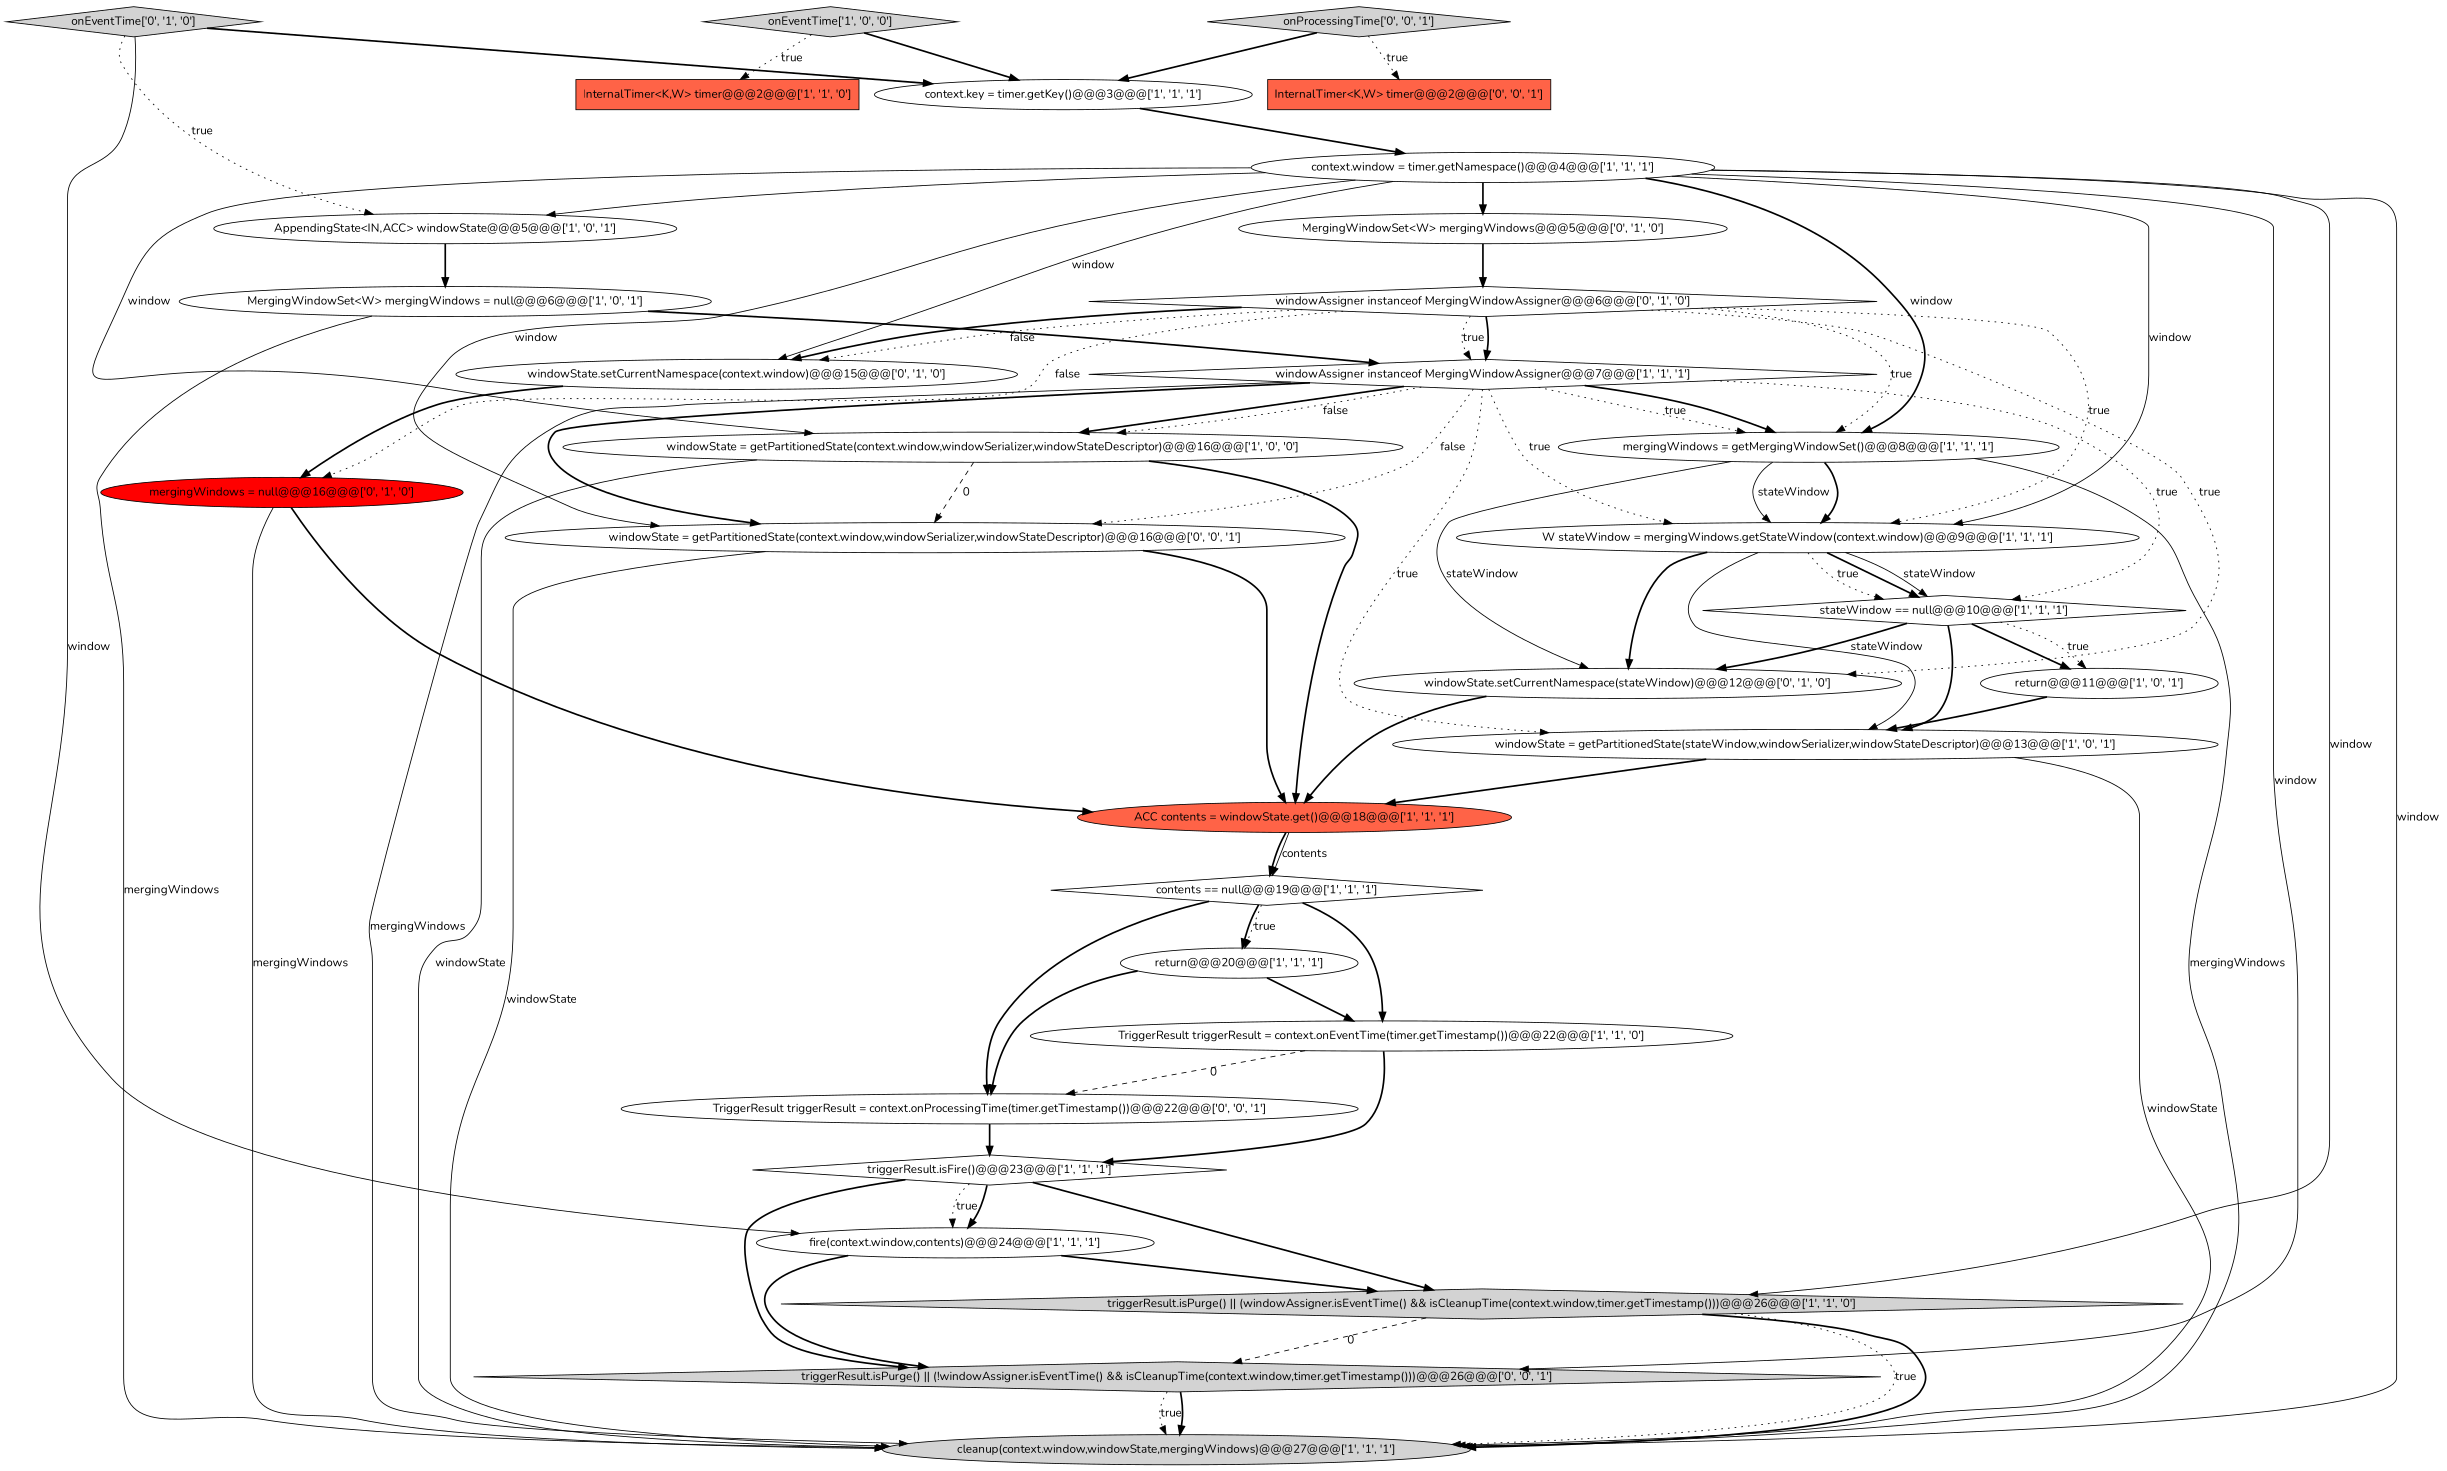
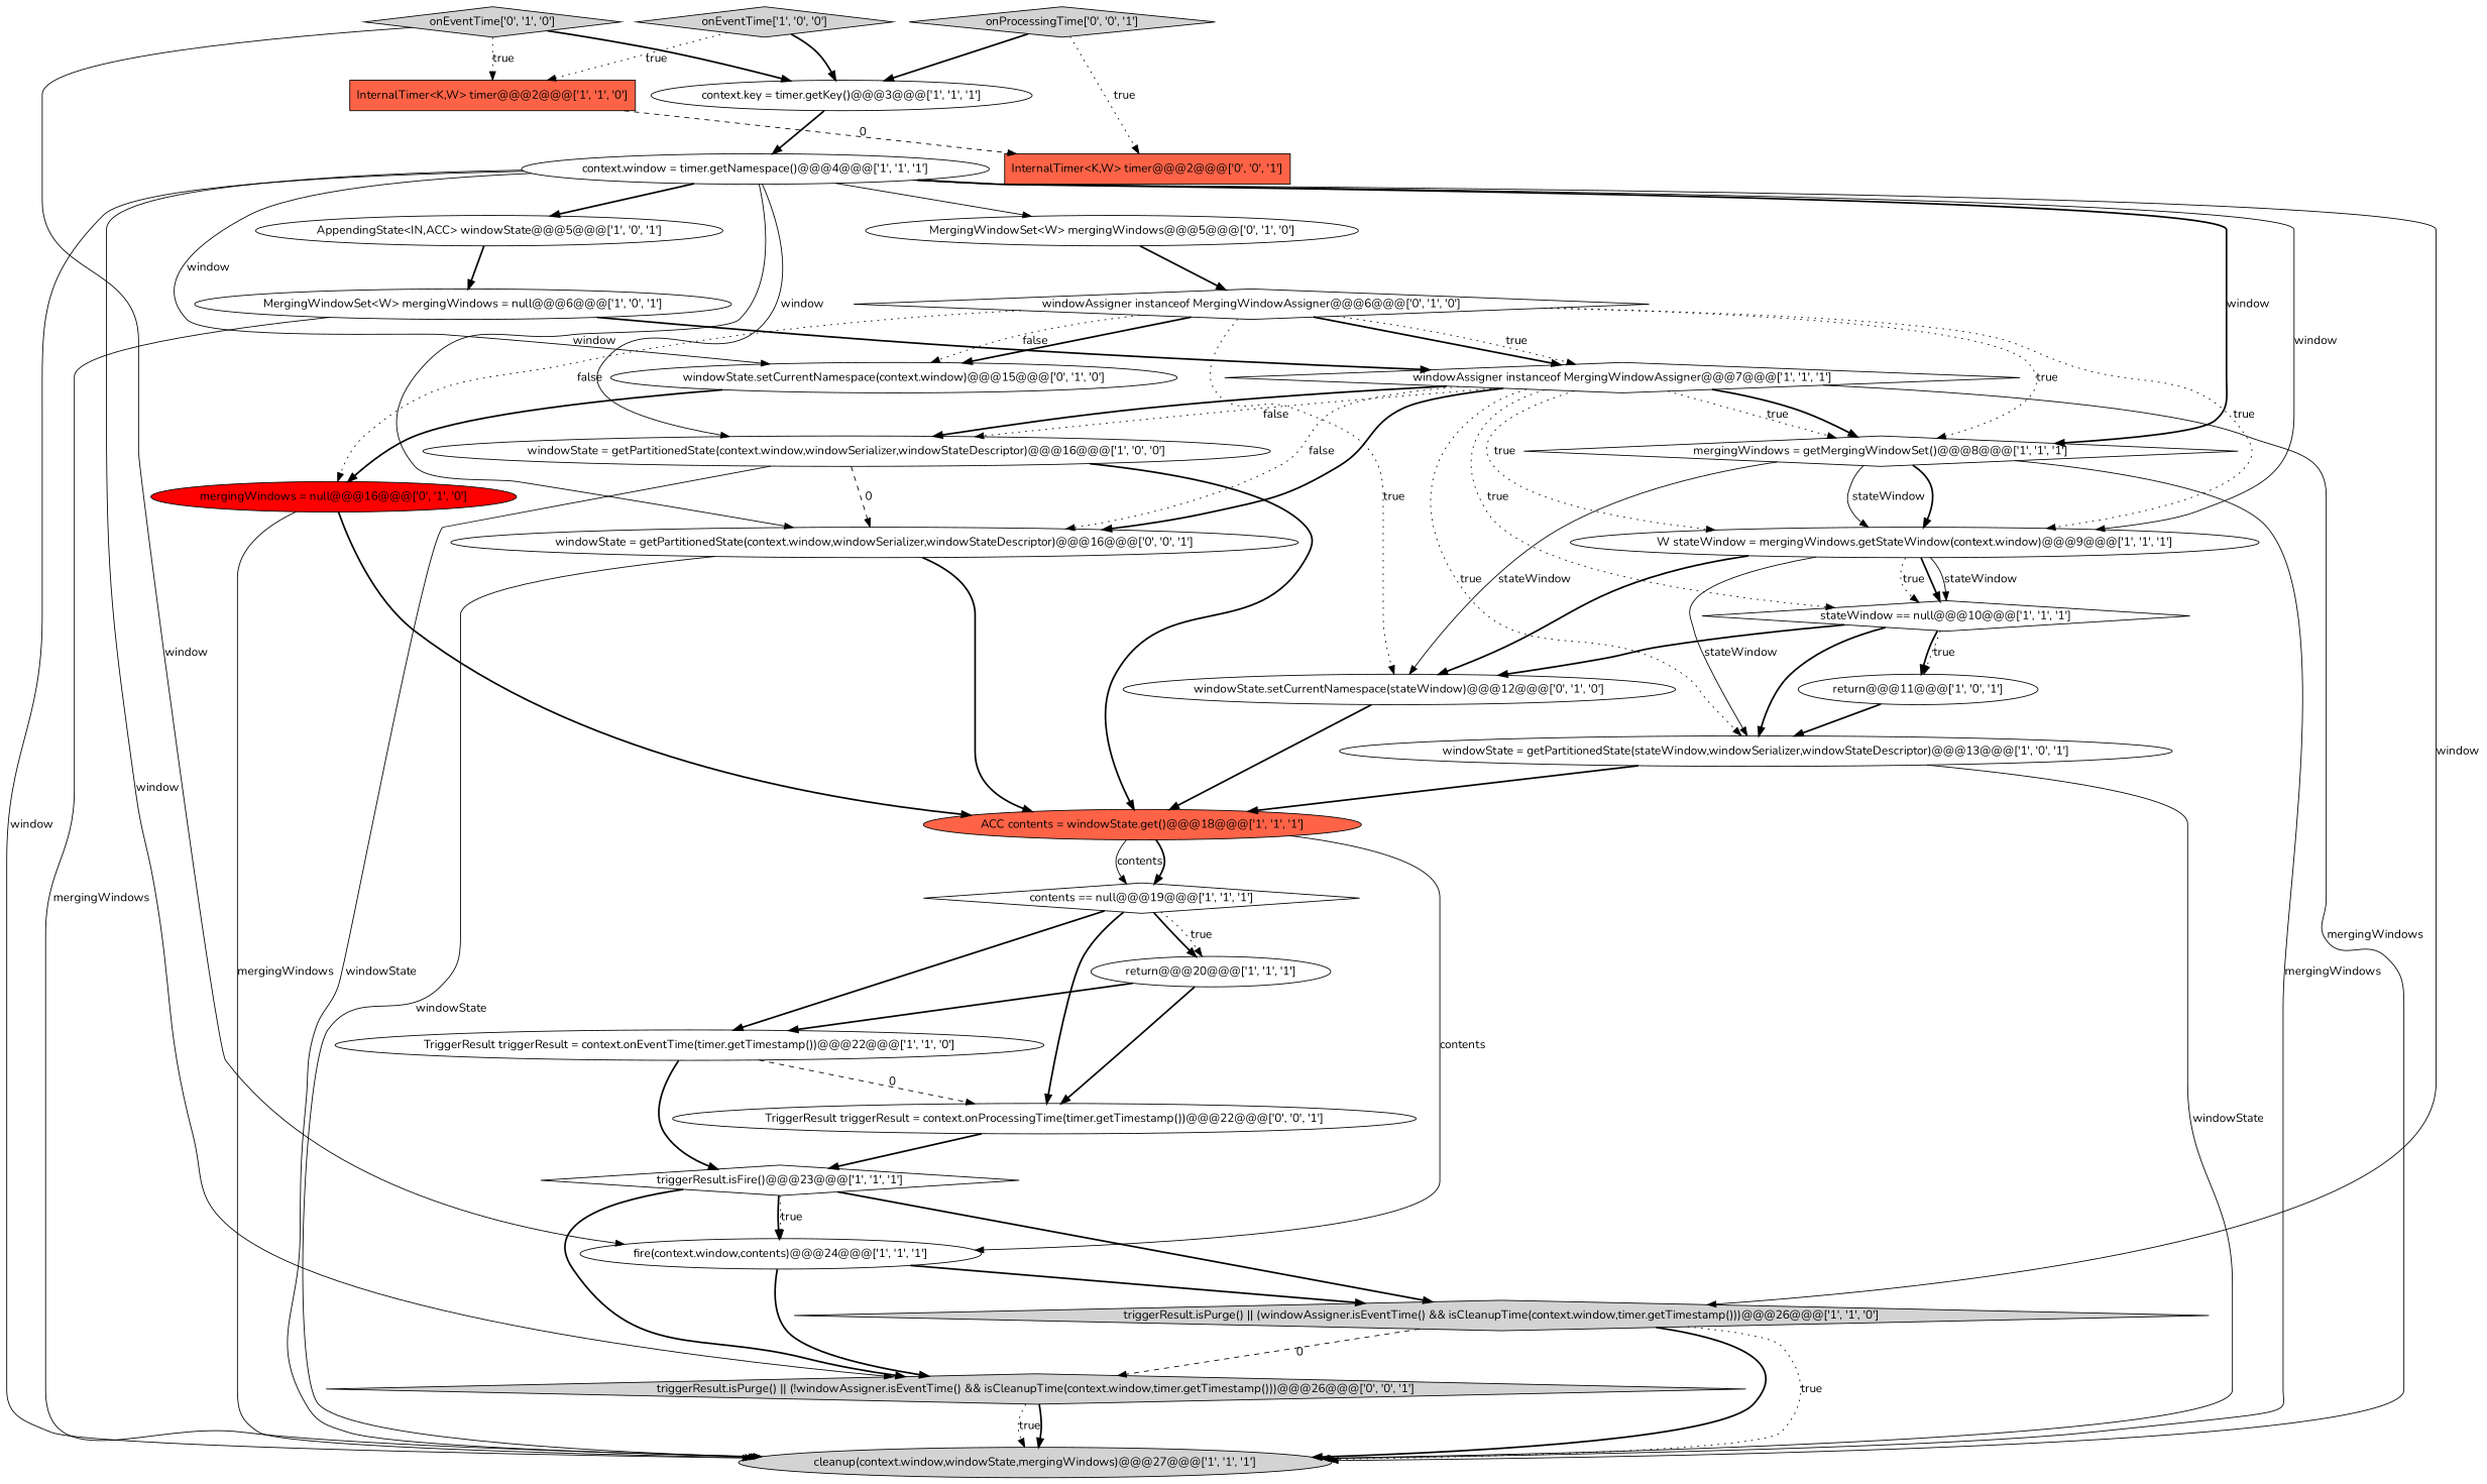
  digraph {
    fontname=Nunito
    node [fillcolor=white fontname=Nunito shape=ellipse style=filled]
    edge [fontname=Nunito style=bold]
    n1 [label="contents == null@@@19@@@['1', '1', '1']" shape=diamond]
    n2 [label="TriggerResult triggerResult = context.onEventTime(timer.getTimestamp())@@@22@@@['1', '1', '0']"]
    n3 [label="return@@@20@@@['1', '1', '1']"]
    n4 [label="TriggerResult triggerResult = context.onProcessingTime(timer.getTimestamp())@@@22@@@['0', '0', '1']"]
    n5 [label="triggerResult.isFire()@@@23@@@['1', '1', '1']" shape=diamond]
    n6 [fillcolor=lightgray label="triggerResult.isPurge() || (!windowAssigner.isEventTime() && isCleanupTime(context.window,timer.getTimestamp()))@@@26@@@['0', '0', '1']" shape=diamond]
    n7 [label="fire(context.window,contents)@@@24@@@['1', '1', '1']"]
    n8 [fillcolor=lightgray label="triggerResult.isPurge() || (windowAssigner.isEventTime() && isCleanupTime(context.window,timer.getTimestamp()))@@@26@@@['1', '1', '0']" shape=diamond]
    n9 [fillcolor=lightgray label="cleanup(context.window,windowState,mergingWindows)@@@27@@@['1', '1', '1']"]
    n10 [label="return@@@11@@@['1', '0', '1']"]
    n11 [label="windowState = getPartitionedState(stateWindow,windowSerializer,windowStateDescriptor)@@@13@@@['1', '0', '1']"]
    n12 [fillcolor=tomato label="ACC contents = windowState.get()@@@18@@@['1', '1', '1']"]
    n13 [label="stateWindow == null@@@10@@@['1', '1', '1']" shape=diamond]
    n14 [label="windowState.setCurrentNamespace(stateWindow)@@@12@@@['0', '1', '0']"]
    n15 [label="W stateWindow = mergingWindows.getStateWindow(context.window)@@@9@@@['1', '1', '1']"]
    n16 [label="windowAssigner instanceof MergingWindowAssigner@@@7@@@['1', '1', '1']" shape=diamond]
-   n17 [label="mergingWindows = getMergingWindowSet()@@@8@@@['1', '1', '1']"]
+   n17 [label="mergingWindows = getMergingWindowSet()@@@8@@@['1', '1', '1']" shape=diamond]
    n18 [label="windowState = getPartitionedState(context.window,windowSerializer,windowStateDescriptor)@@@16@@@['0', '0', '1']"]
    n19 [label="windowState = getPartitionedState(context.window,windowSerializer,windowStateDescriptor)@@@16@@@['1', '0', '0']"]
    n20 [label="windowAssigner instanceof MergingWindowAssigner@@@6@@@['0', '1', '0']" shape=diamond]
    n21 [fillcolor=red label="mergingWindows = null@@@16@@@['0', '1', '0']"]
    n22 [label="windowState.setCurrentNamespace(context.window)@@@15@@@['0', '1', '0']"]
    n23 [label="MergingWindowSet<W> mergingWindows@@@5@@@['0', '1', '0']"]
    n24 [fillcolor=lightgray label="onEventTime['0', '1', '0']" shape=diamond]
    n25 [label="context.key = timer.getKey()@@@3@@@['1', '1', '1']"]
    n26 [fillcolor=tomato label="InternalTimer<K,W> timer@@@2@@@['1', '1', '0']" shape=box]
    n27 [label="context.window = timer.getNamespace()@@@4@@@['1', '1', '1']"]
    n28 [fillcolor=tomato label="InternalTimer<K,W> timer@@@2@@@['0', '0', '1']" shape=box]
    n29 [label="MergingWindowSet<W> mergingWindows = null@@@6@@@['1', '0', '1']"]
    n30 [label="AppendingState<IN,ACC> windowState@@@5@@@['1', '0', '1']"]
    n31 [fillcolor=lightgray label="onProcessingTime['0', '0', '1']" shape=diamond]
    n32 [fillcolor=lightgray label="onEventTime['1', '0', '0']" shape=diamond]
    n1 -> n2
    n1 -> n3
    n1 -> n3 [label=true style=dotted]
    n1 -> n4
    n2 -> n4 [label=0 style=dashed]
    n2 -> n5
    n3 -> n2
    n3 -> n4
    n4 -> n5
    n5 -> n6
    n5 -> n7 [label=true style=dotted]
    n5 -> n7
    n5 -> n8
    n6 -> n9 [label=true style=dotted]
    n6 -> n9
    n7 -> n6
    n7 -> n8
    n8 -> n6 [label=0 style=dashed]
    n8 -> n9 [label=true style=dotted]
    n8 -> n9
    n10 -> n11
    n11 -> n9 [label=windowState style=solid]
    n11 -> n12
    n12 -> n1 [label=contents style=solid]
    n12 -> n1
+   n12 -> n7 [label=contents style=solid]
    n13 -> n10 [label=true style=dotted]
    n13 -> n10
    n13 -> n11
    n13 -> n14
    n14 -> n12
    n15 -> n11 [label=stateWindow style=solid]
    n15 -> n13
    n15 -> n13 [label=stateWindow style=solid]
    n15 -> n13 [label=true style=dotted]
    n15 -> n14
    n16 -> n9 [label=mergingWindows style=solid]
    n16 -> n11 [label=true style=dotted]
    n16 -> n13 [label=true style=dotted]
    n16 -> n15 [label=true style=dotted]
    n16 -> n17 [label=true style=dotted]
    n16 -> n17
    n16 -> n18 [label=false style=dotted]
    n16 -> n18
    n16 -> n19
    n16 -> n19 [label=false style=dotted]
    n17 -> n9 [label=mergingWindows style=solid]
    n17 -> n14 [label=stateWindow style=solid]
    n17 -> n15
    n17 -> n15 [label=stateWindow style=solid]
    n18 -> n9 [label=windowState style=solid]
    n18 -> n12
    n19 -> n9 [label=windowState style=solid]
    n19 -> n12
    n19 -> n18 [label=0 style=dashed]
    n20 -> n14 [label=true style=dotted]
    n20 -> n15 [label=true style=dotted]
    n20 -> n16
    n20 -> n16 [label=true style=dotted]
    n20 -> n17 [label=true style=dotted]
    n20 -> n21 [label=false style=dotted]
    n20 -> n22
    n20 -> n22 [label=false style=dotted]
    n21 -> n9 [label=mergingWindows style=solid]
    n21 -> n12
    n22 -> n21
    n23 -> n20
    n24 -> n7 [label=window style=solid]
    n24 -> n25
-   n24 -> n30 [label=true style=dotted]
+   n24 -> n26 [label=true style=dotted]
    n25 -> n27
+   n26 -> n28 [label=0 style=dashed]
    n27 -> n6 [label=window style=solid]
    n27 -> n8 [label=window style=solid]
    n27 -> n9 [label=window style=solid]
    n27 -> n15 [label=window style=solid]
    n27 -> n17 [label=window]
    n27 -> n18 [label=window style=solid]
    n27 -> n19 [label=window style=solid]
    n27 -> n22 [label=window style=solid]
-   n27 -> n23
-   n27 -> n30 [style=solid]
+   n27 -> n23 [style=solid]
+   n27 -> n30
    n29 -> n9 [label=mergingWindows style=solid]
    n29 -> n16
    n30 -> n29
    n31 -> n25
    n31 -> n28 [label=true style=dotted]
    n32 -> n25
    n32 -> n26 [label=true style=dotted]
  }
